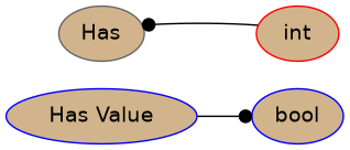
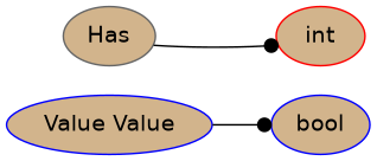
  digraph {
    fontname="DejaVu Sans"
    rankdir=LR
    node [color=blue fillcolor=tan fontname="DejaVu Sans" style=filled]
    edge [arrowhead=dot fontname="DejaVu Sans"]
    n1 [label=bool]
    n2 [color=red label=int]
-   n3 [label="Has Value"]
+   n3 [label="Value Value"]
    n4 [color=gray40 label=Has]
    subgraph sub_1 {
      rank=max
      n1
      n2
    }
    n3 -> n1
-   n2 -> n4
+   n4 -> n2
  }
